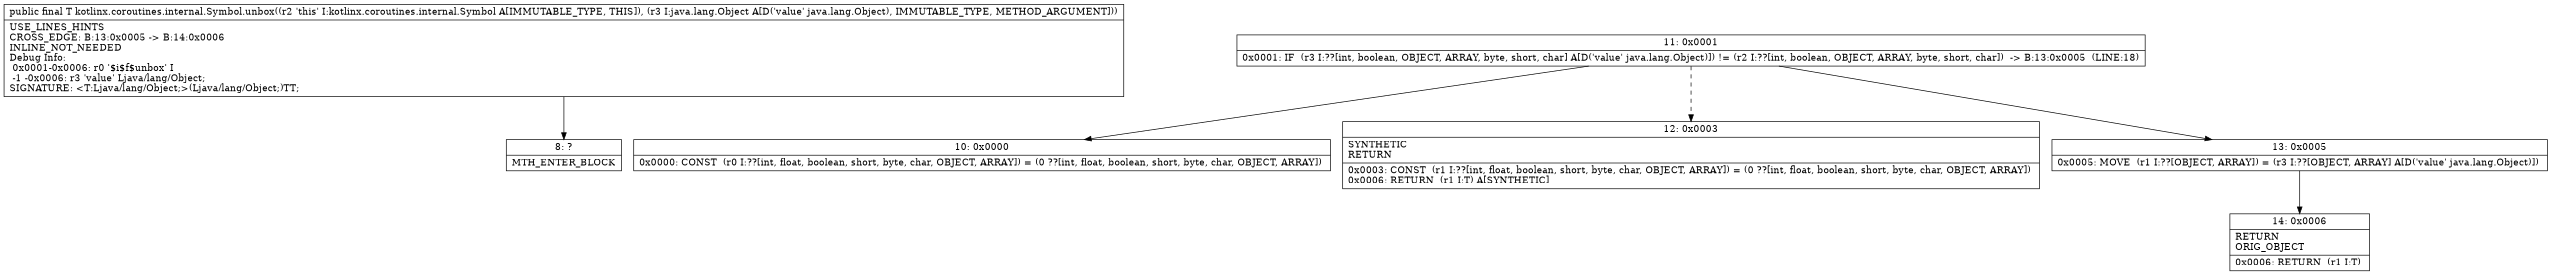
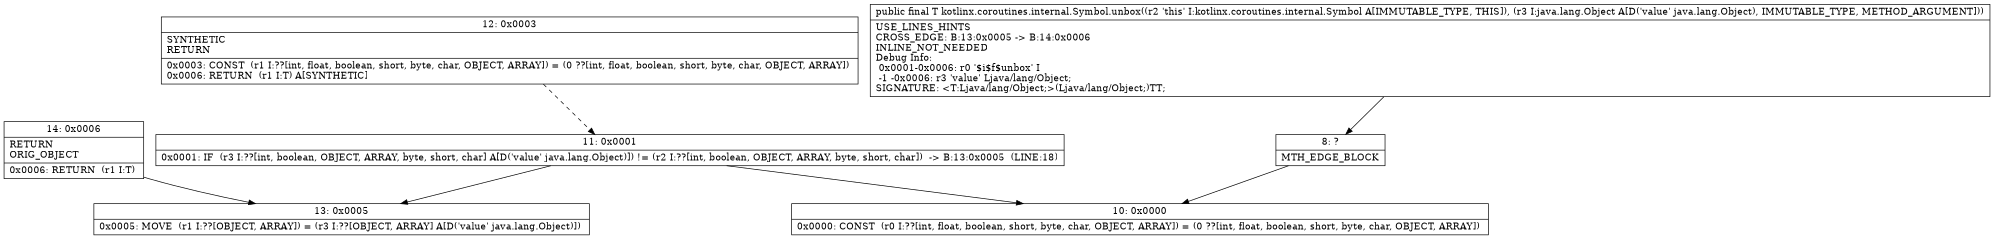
  digraph {
    node [shape=record]
-   n1 [label="{8\:\ ?|MTH_ENTER_BLOCK\l}"]
+   n1 [label="{8\:\ ?|MTH_EDGE_BLOCK\l}"]
    n2 [label="{10\:\ 0x0000|0x0000: CONST  (r0 I:??[int, float, boolean, short, byte, char, OBJECT, ARRAY]) = (0 ??[int, float, boolean, short, byte, char, OBJECT, ARRAY]) \l}"]
    n3 [label="{11\:\ 0x0001|0x0001: IF  (r3 I:??[int, boolean, OBJECT, ARRAY, byte, short, char] A[D('value' java.lang.Object)]) != (r2 I:??[int, boolean, OBJECT, ARRAY, byte, short, char])  \-\> B:13:0x0005  (LINE:18)\l}"]
    n4 [label="{12\:\ 0x0003|SYNTHETIC\lRETURN\l|0x0003: CONST  (r1 I:??[int, float, boolean, short, byte, char, OBJECT, ARRAY]) = (0 ??[int, float, boolean, short, byte, char, OBJECT, ARRAY]) \l0x0006: RETURN  (r1 I:T) A[SYNTHETIC]\l}"]
    n5 [label="{13\:\ 0x0005|0x0005: MOVE  (r1 I:??[OBJECT, ARRAY]) = (r3 I:??[OBJECT, ARRAY] A[D('value' java.lang.Object)]) \l}"]
    n6 [label="{14\:\ 0x0006|RETURN\lORIG_OBJECT\l|0x0006: RETURN  (r1 I:T) \l}"]
    n7 [label="{public final T kotlinx.coroutines.internal.Symbol.unbox((r2 'this' I:kotlinx.coroutines.internal.Symbol A[IMMUTABLE_TYPE, THIS]), (r3 I:java.lang.Object A[D('value' java.lang.Object), IMMUTABLE_TYPE, METHOD_ARGUMENT]))  | USE_LINES_HINTS\lCROSS_EDGE: B:13:0x0005 \-\> B:14:0x0006\lINLINE_NOT_NEEDED\lDebug Info:\l  0x0001\-0x0006: r0 '$i$f$unbox' I\l  \-1 \-0x0006: r3 'value' Ljava\/lang\/Object;\lSIGNATURE: \<T:Ljava\/lang\/Object;\>(Ljava\/lang\/Object;)TT;\l}"]
+   n1 -> n2
    n3 -> n2
-   n3 -> n4 [style=dashed]
+   n4 -> n3 [style=dashed]
    n3 -> n5
-   n5 -> n6
+   n6 -> n5
    n7 -> n1
  }
